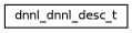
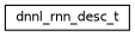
  digraph {
    rankdir=LR
-   n1 [color=black fillcolor=white fontname=Helvetica fontsize=10 height=0.2 label=dnnl_dnnl_desc_t shape=box style=filled width=0.4]
+   n1 [color=black fillcolor=white fontname=Helvetica fontsize=10 height=0.2 label=dnnl_rnn_desc_t shape=box style=filled width=0.4]
  }
